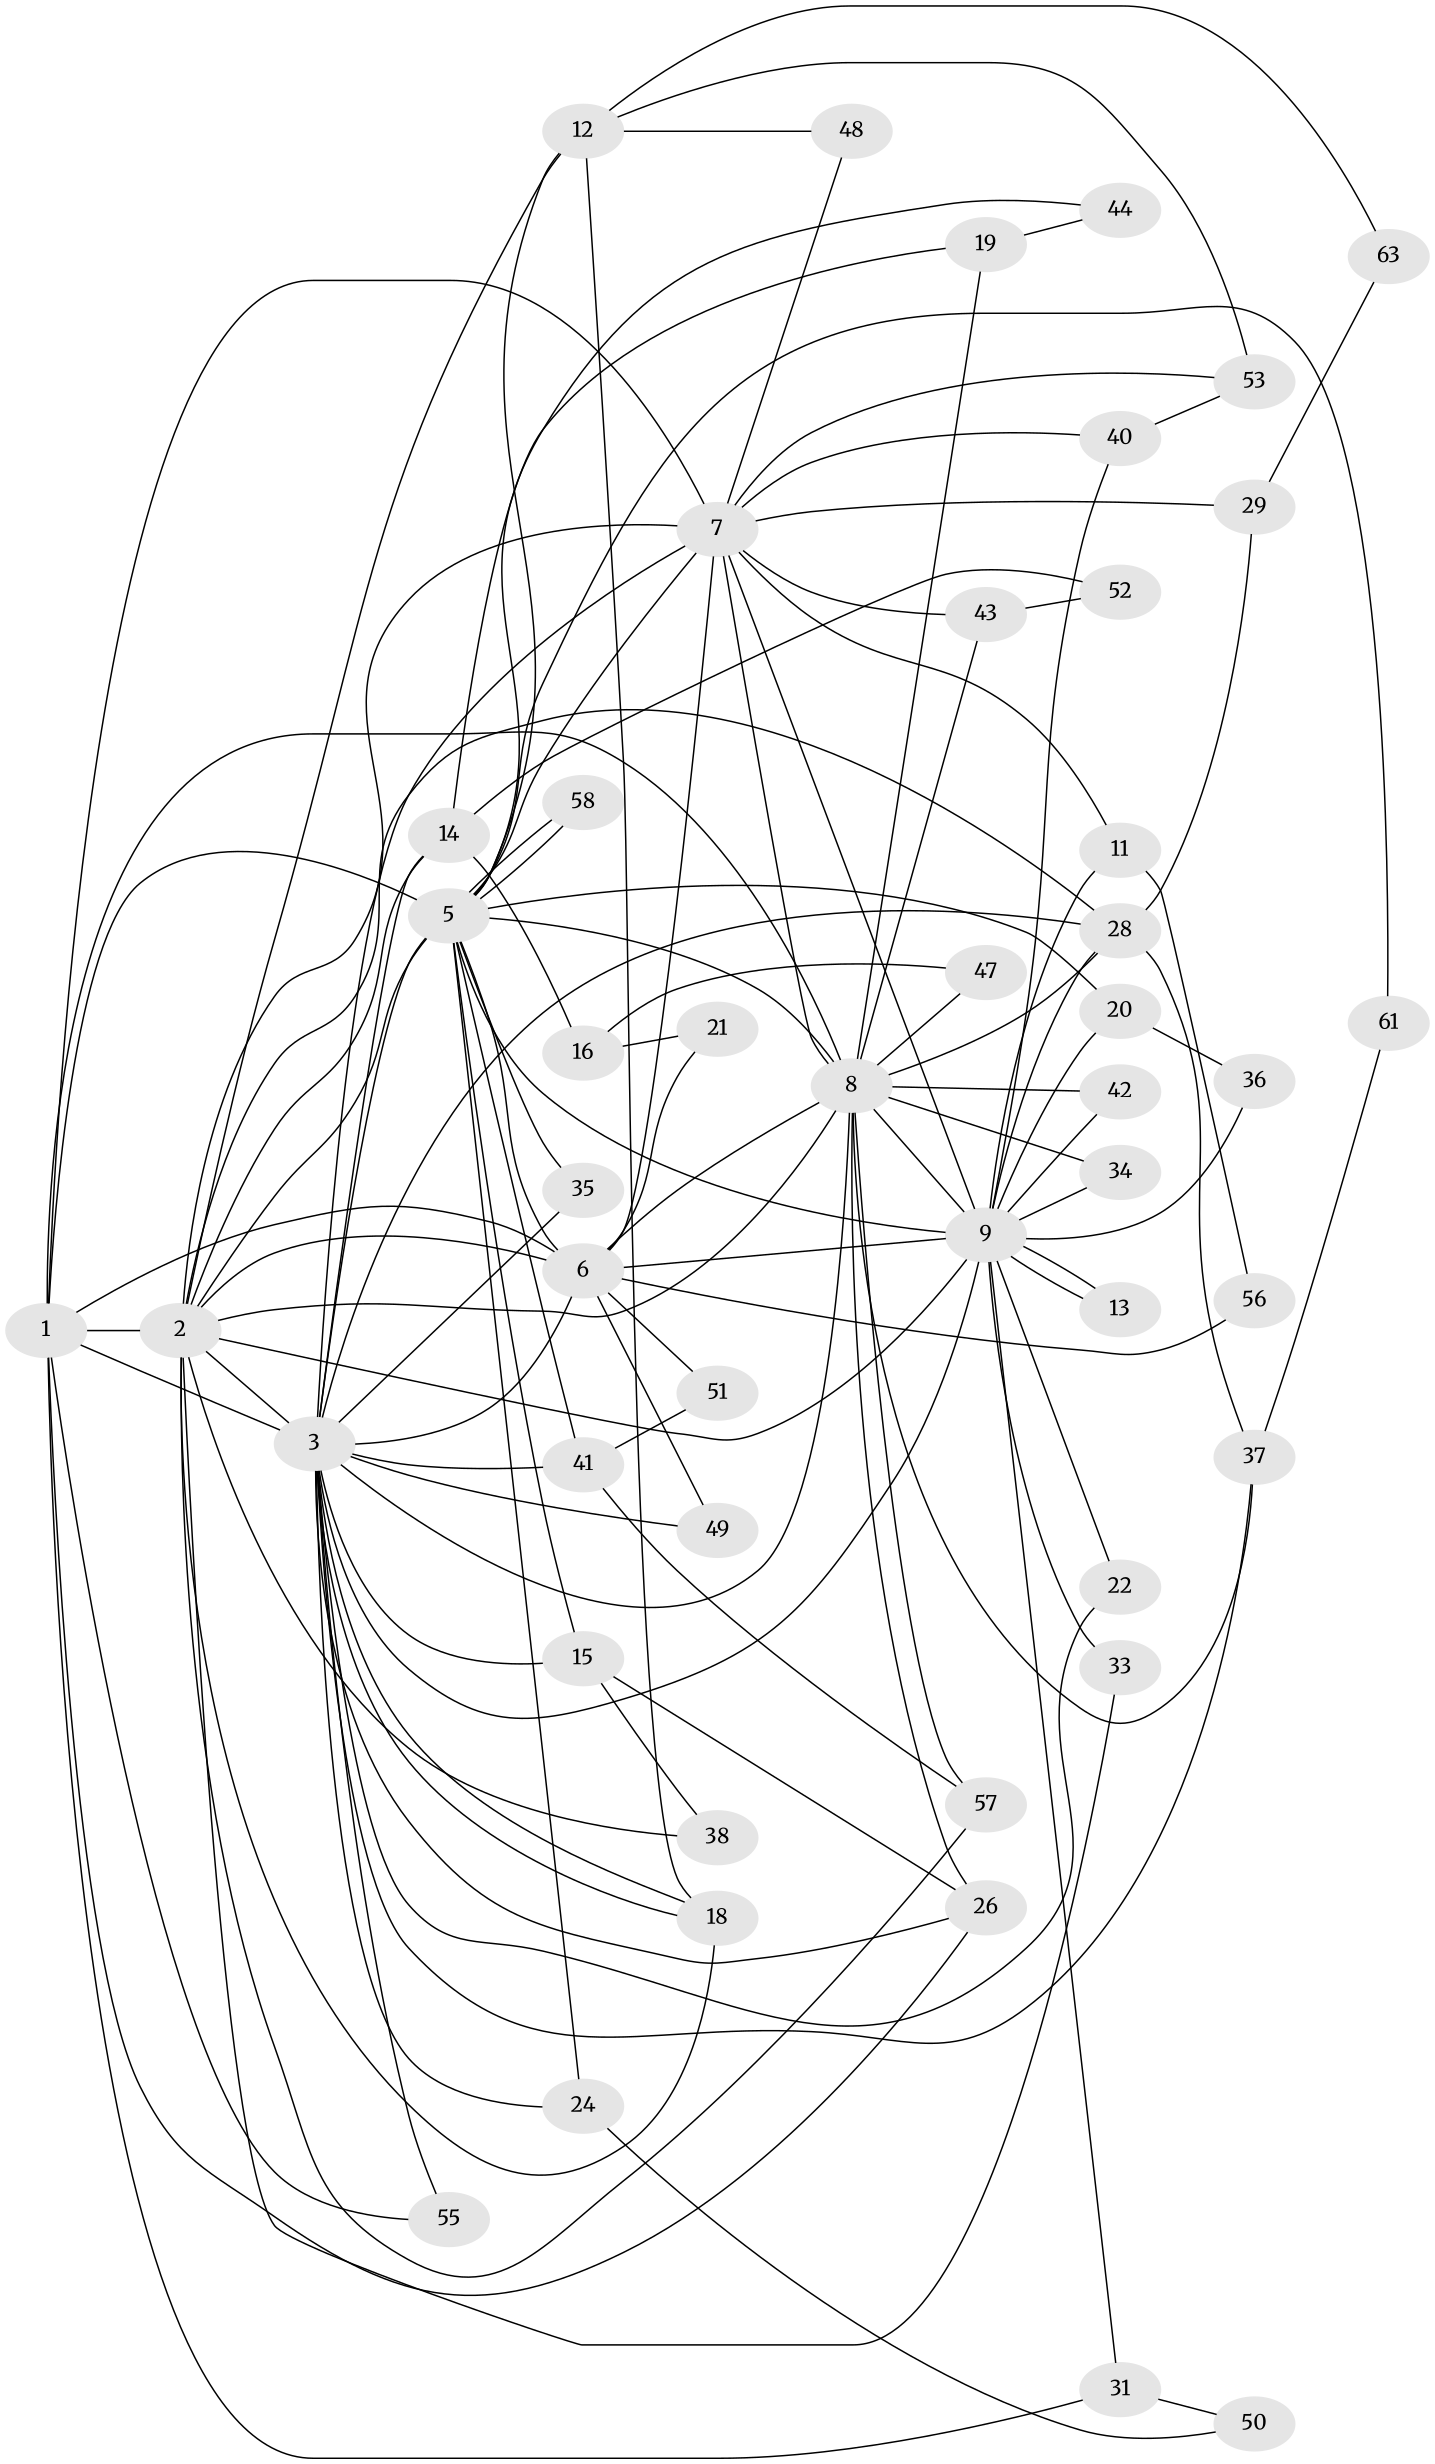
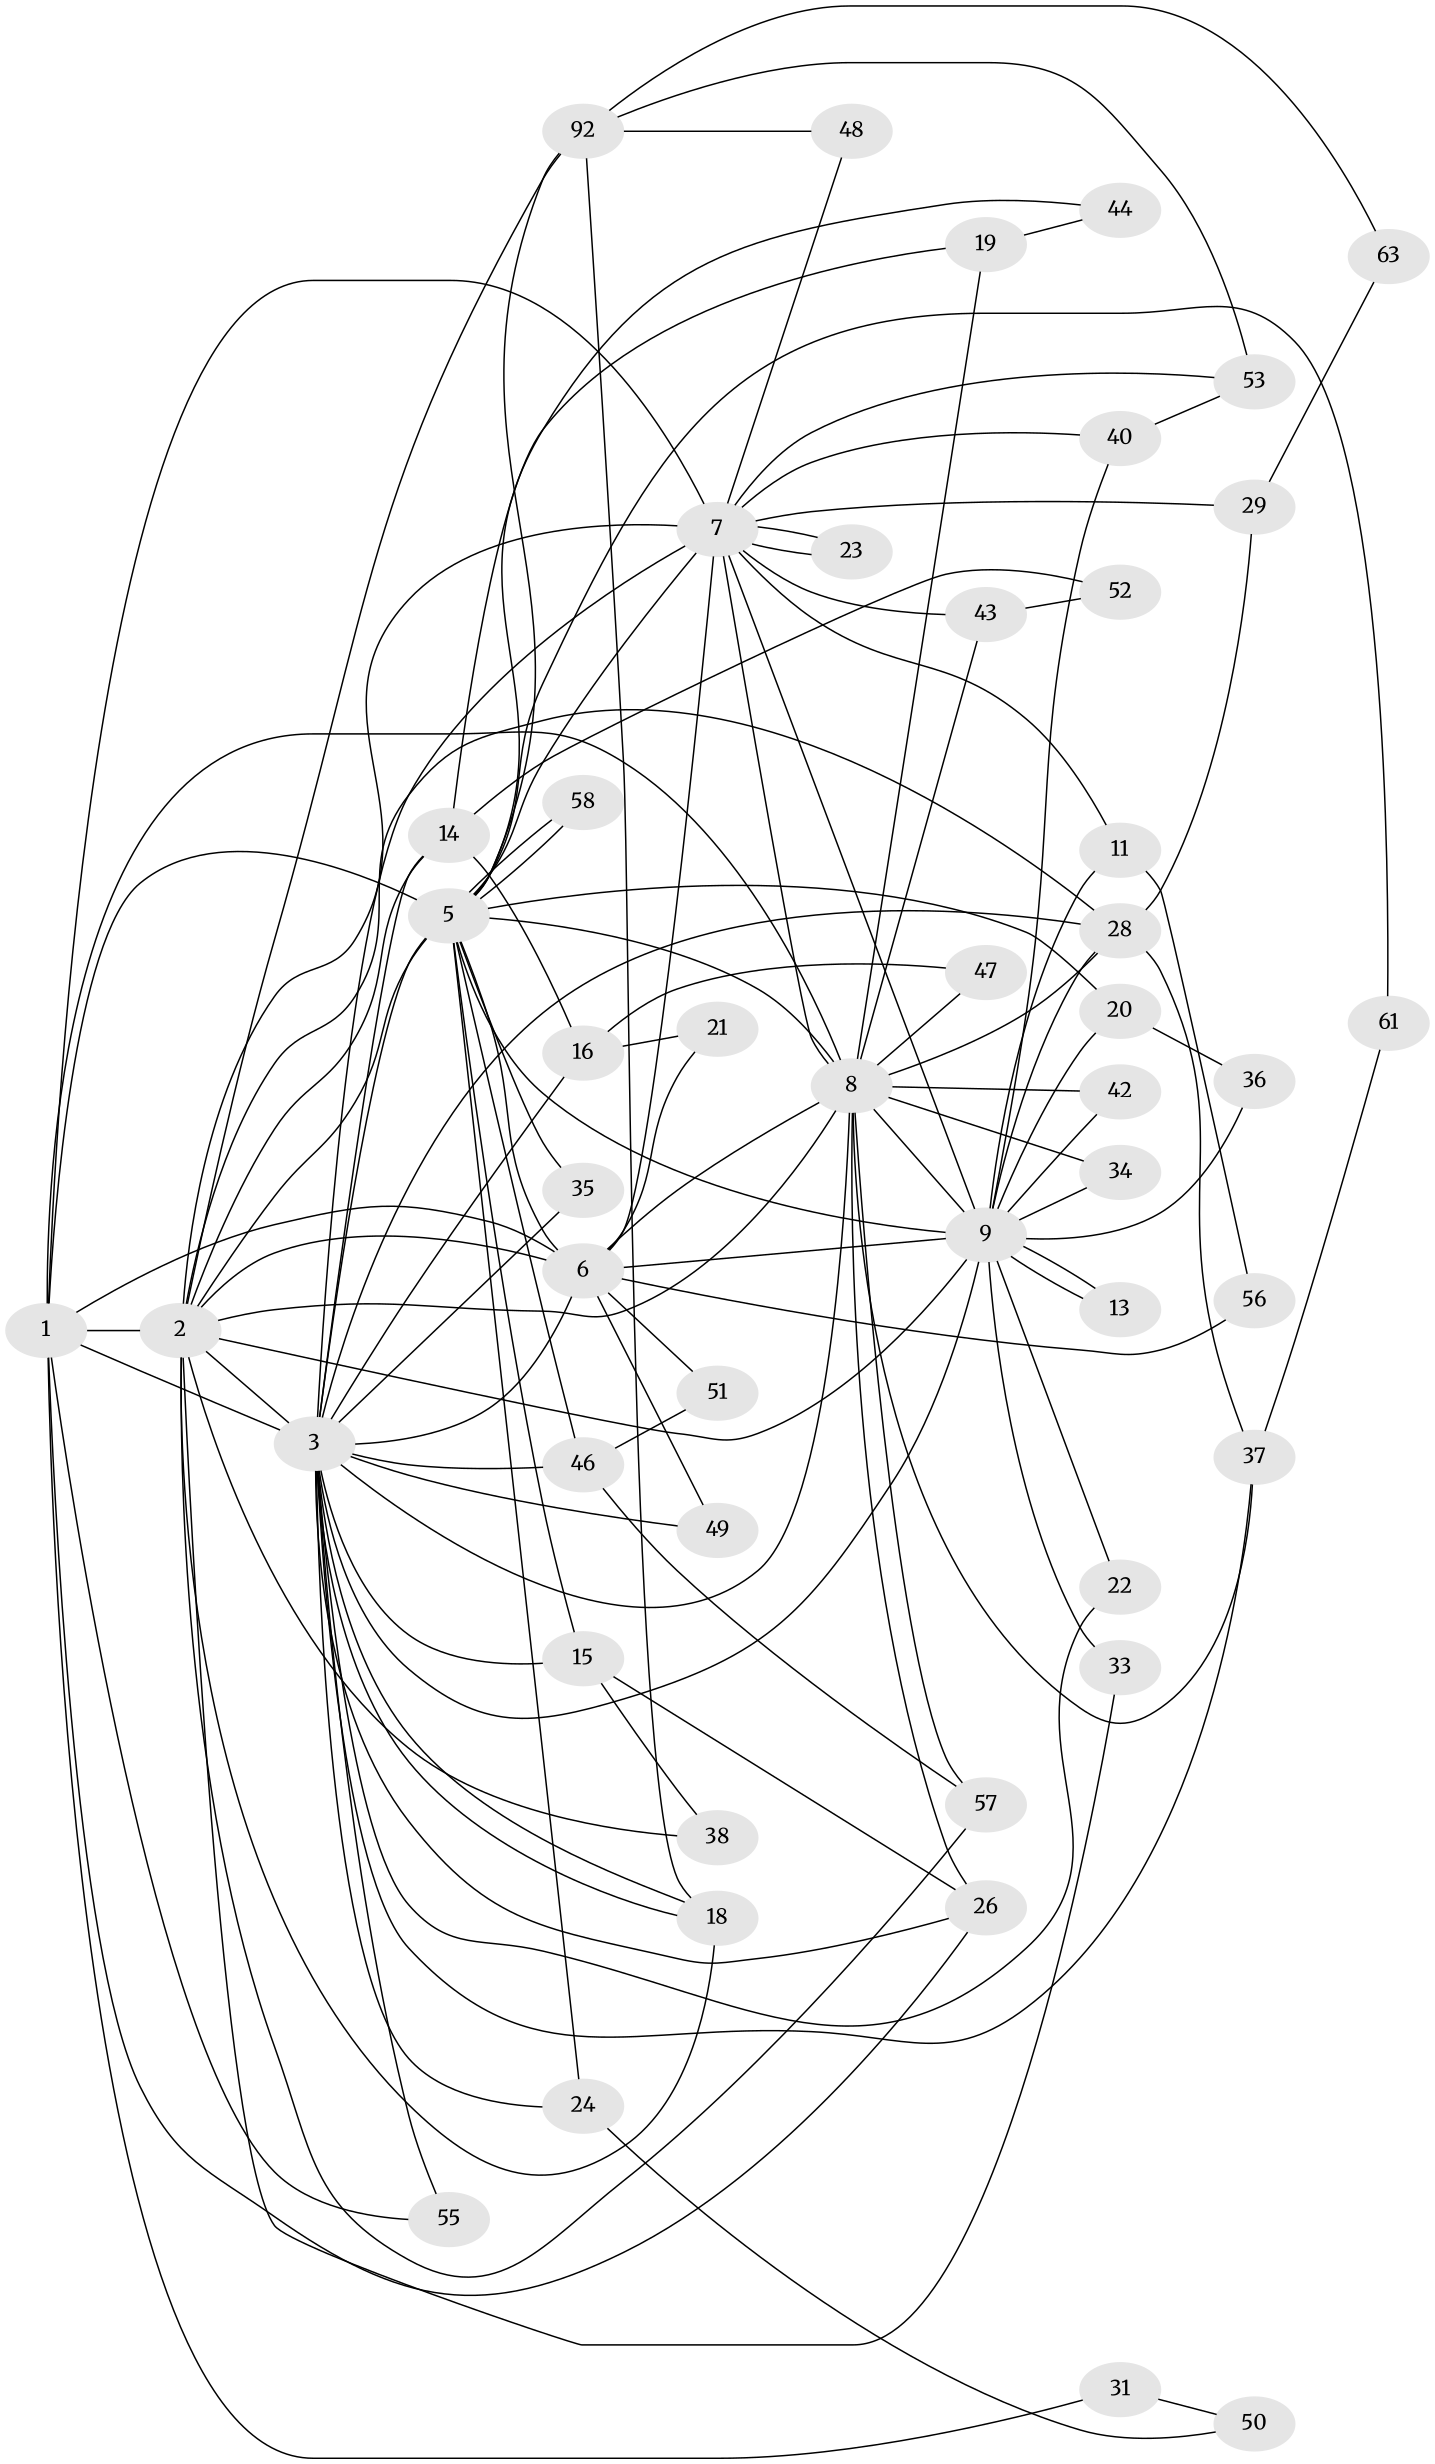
  graph {
    fontname=Merriweather
    rankdir=LR
    node [color=gray90 fontname=Merriweather style=filled]
    edge [fontname=Merriweather]
    2 [super="+60+10"]
    3 [super="+4+67"]
    5
    6
    7
    8 [super="+69+62+70+30+25"]
    9 [super="+65+64+17+32+45+27"]
-   12
+   12 [label=92]
    14
    18 [super="+54+39"]
    28
    33 [super="+46"]
    38
    57
    1
    26
    31
    55
    15
    16
    22
    24
    35
    37
-   41 [super="+66"]
+   41 [super="+66" label=46]
    49
    20
    44
    58
    61
    21
    51
    56
    11
+   23
    29
    40
    43
    48
    53 [super="+59"]
    19
    34
    42
    47
    13
    36
    50
    63
    52
    2 -- 3 [weight=4]
    2 -- 5 [weight=2]
    2 -- 6 [weight=2]
    2 -- 7 [weight=2]
    2 -- 8 [weight=2]
    2 -- 9 [weight=3]
    2 -- 12
    2 -- 14
    2 -- 18
    2 -- 28
    2 -- 33 [weight=2]
    2 -- 38
    2 -- 57
    3 -- 5 [weight=2]
    3 -- 6 [weight=2]
    3 -- 7 [weight=2]
    3 -- 8 [weight=2]
    3 -- 9 [weight=3]
    3 -- 14
    3 -- 18
    3 -- 18
    3 -- 28
    3 -- 26
    3 -- 55
    3 -- 15
+   3 -- 16
    3 -- 22
    3 -- 24
    3 -- 35
    3 -- 37
    3 -- 41
    3 -- 49
    5 -- 6
    5 -- 7
    5 -- 8 [weight=2]
    5 -- 9
    5 -- 12
    5 -- 15
    5 -- 24
    5 -- 35
    5 -- 41
    5 -- 20
    5 -- 44
    5 -- 58
    5 -- 58
    5 -- 61
    6 -- 7
    6 -- 8
    6 -- 9
    6 -- 49
    6 -- 21
    6 -- 51
    6 -- 56
    7 -- 8 [weight=2]
    7 -- 9
    7 -- 11
+   7 -- 23
+   7 -- 23
    7 -- 29
    7 -- 40
    7 -- 43
    7 -- 48
    7 -- 53
    8 -- 9 [weight=2]
    8 -- 28
    8 -- 57
    8 -- 26
    8 -- 37
    8 -- 43
    8 -- 19
    8 -- 34 [weight=2]
    8 -- 42
    8 -- 47
    9 -- 28 [weight=2]
    9 -- 33
-   9 -- 31
    9 -- 22
    9 -- 20
    9 -- 11
    9 -- 40
    9 -- 34
    9 -- 42
    9 -- 13
    9 -- 13
    9 -- 36
    12 -- 18
    12 -- 48
    12 -- 53
    12 -- 63
    14 -- 16
    14 -- 19
    14 -- 52
    28 -- 37
    28 -- 29
    1 -- 2 [weight=2]
    1 -- 3 [weight=2]
    1 -- 5
    1 -- 6
    1 -- 7
    1 -- 8 [weight=2]
    1 -- 26
    1 -- 31
    1 -- 55
    31 -- 50
    15 -- 38
    15 -- 26
    16 -- 21
    16 -- 47
    24 -- 50
    37 -- 61
    41 -- 57
    41 -- 51
    20 -- 36
    11 -- 56
    29 -- 63
    40 -- 53
    43 -- 52
    19 -- 44
  }
